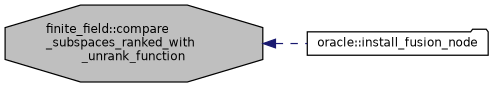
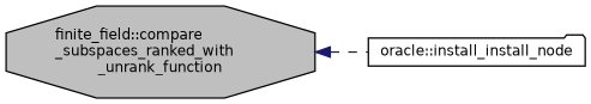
  digraph {
    rankdir=LR
    node [color=black fontname=Helvetica fontsize=10 style=filled]
    n1 [fillcolor=grey75 fontcolor=black height=0.2 label="finite_field::compare\l_subspaces_ranked_with\l_unrank_function" shape=octagon width=0.4]
-   n2 [fillcolor=white height=0.2 label="oracle::install_fusion_node" shape=folder width=0.4]
+   n2 [fillcolor=white height=0.2 label="oracle::install_install_node" shape=folder width=0.4]
    n1 -> n2 [color=midnightblue dir=back fontname=Helvetica fontsize=10 labelfontname=Helvetica labelfontsize=10 style=dashed]
  }
